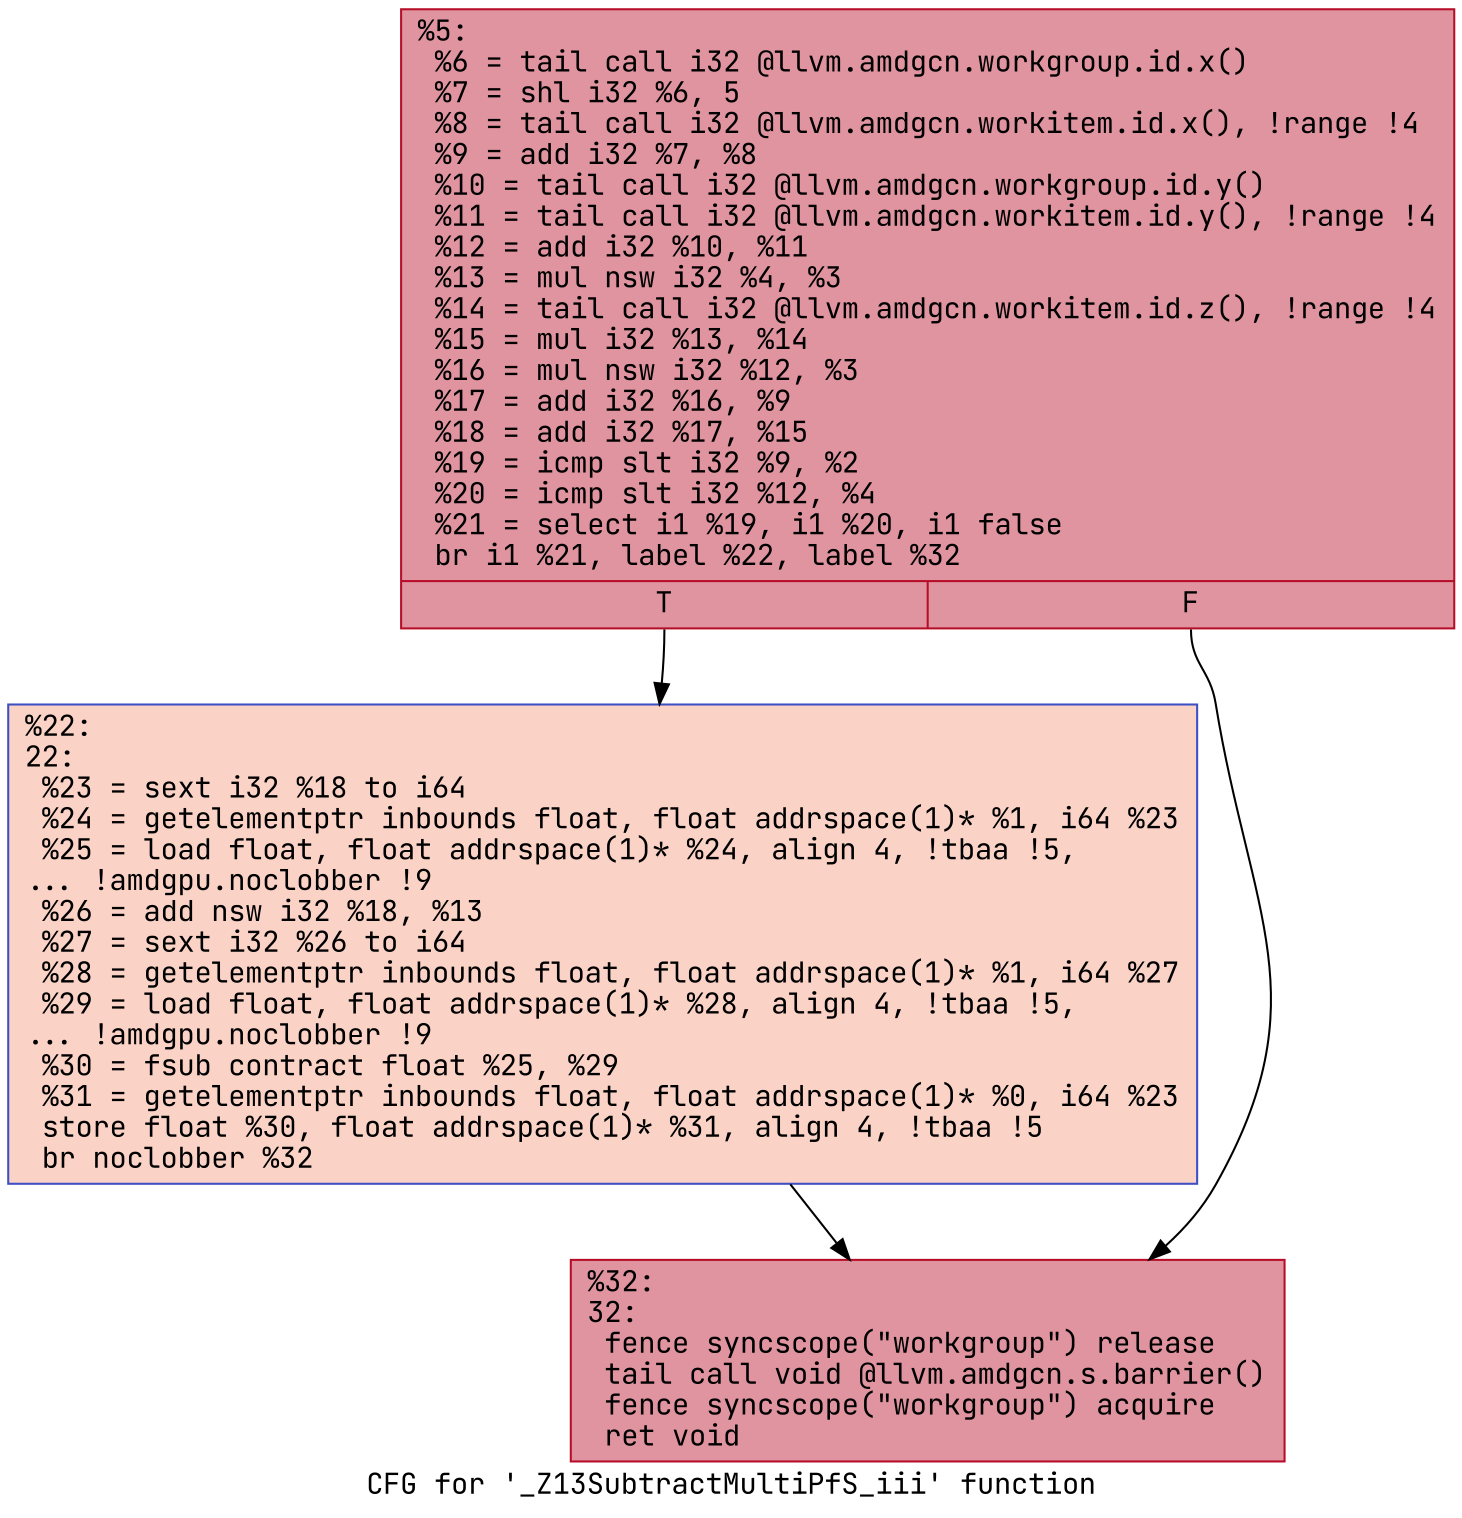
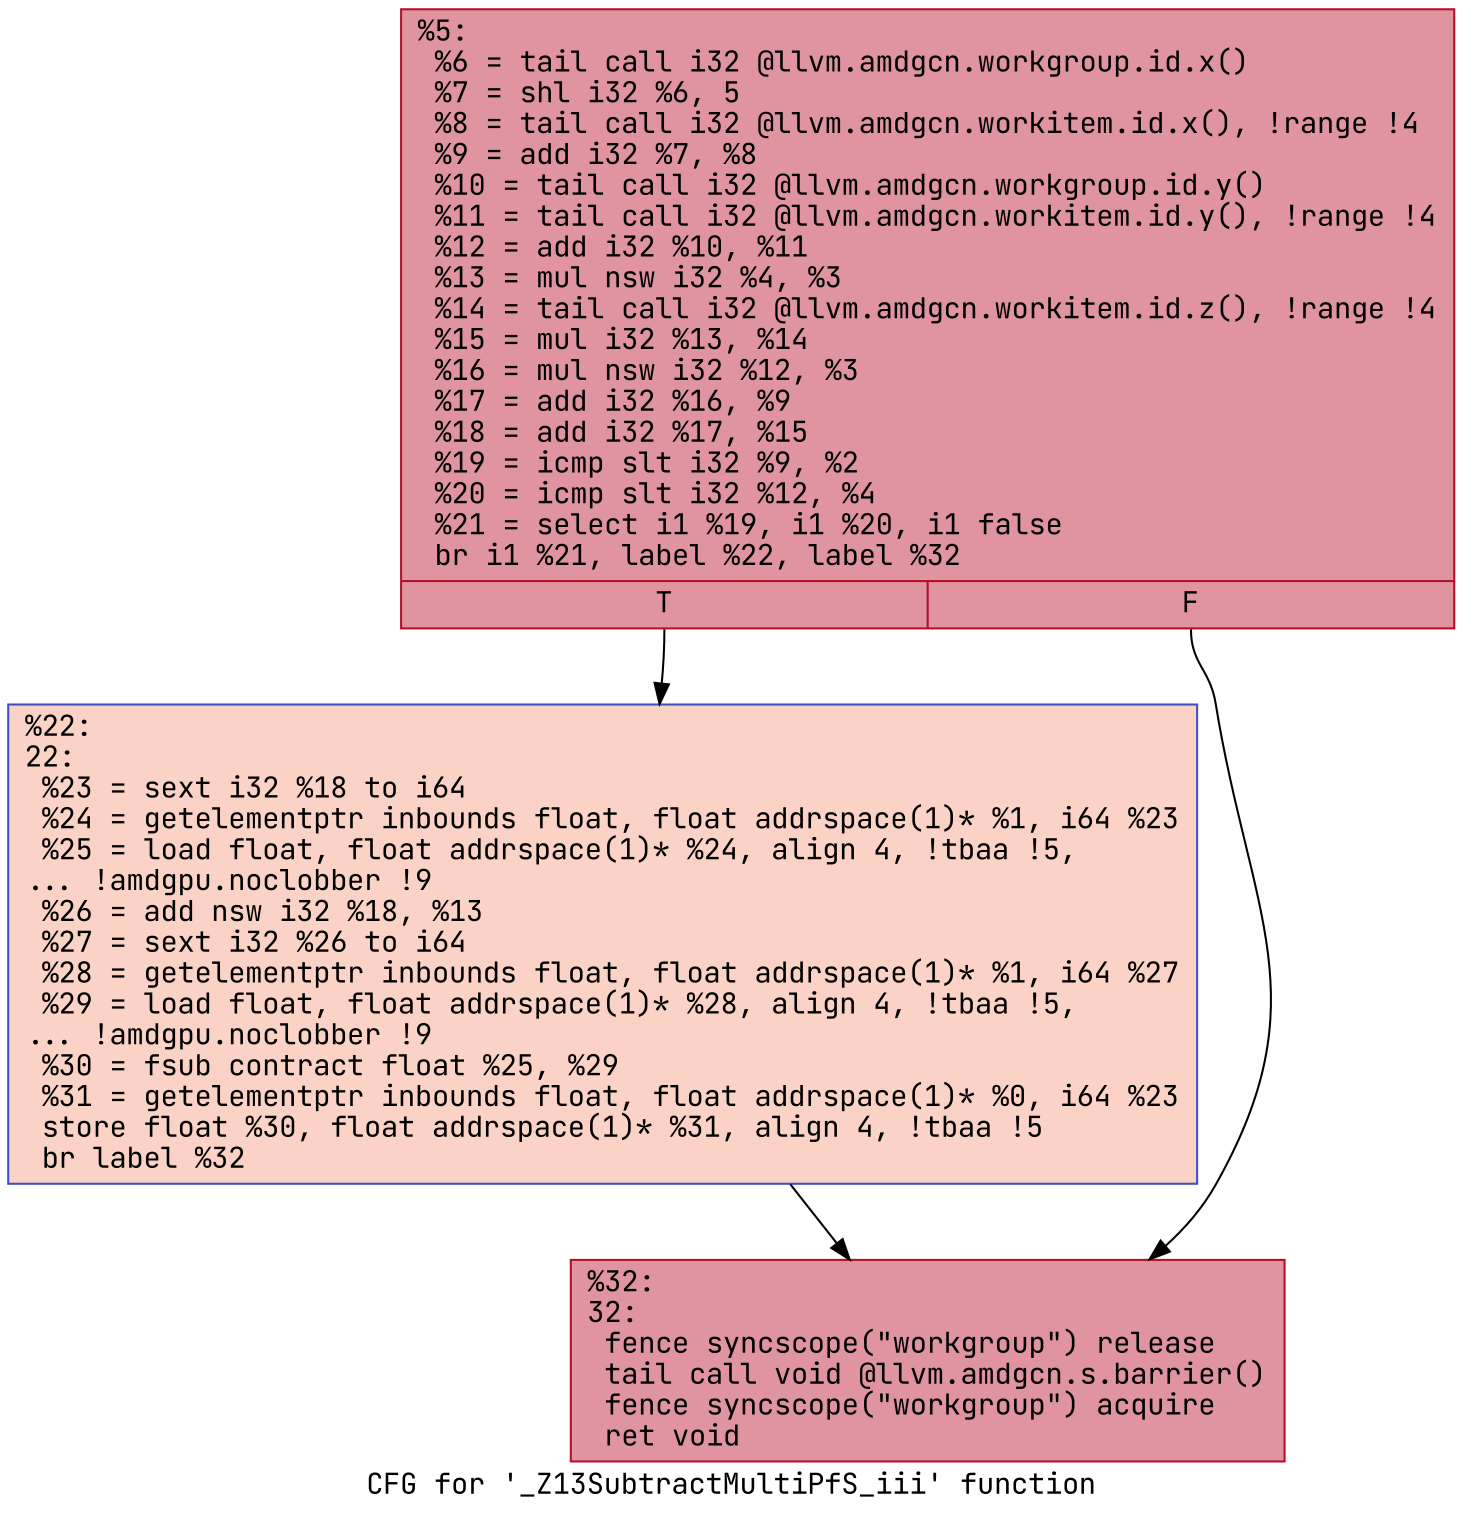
  digraph {
    label="CFG for '_Z13SubtractMultiPfS_iii' function"
    fontname="JetBrains Mono"
    node [color="#b70d28ff" fillcolor="#b70d2870" shape=record style=filled fontname="JetBrains Mono"]
    edge [fontname="JetBrains Mono"]
    n1 [label="{%5:\l  %6 = tail call i32 @llvm.amdgcn.workgroup.id.x()\l  %7 = shl i32 %6, 5\l  %8 = tail call i32 @llvm.amdgcn.workitem.id.x(), !range !4\l  %9 = add i32 %7, %8\l  %10 = tail call i32 @llvm.amdgcn.workgroup.id.y()\l  %11 = tail call i32 @llvm.amdgcn.workitem.id.y(), !range !4\l  %12 = add i32 %10, %11\l  %13 = mul nsw i32 %4, %3\l  %14 = tail call i32 @llvm.amdgcn.workitem.id.z(), !range !4\l  %15 = mul i32 %13, %14\l  %16 = mul nsw i32 %12, %3\l  %17 = add i32 %16, %9\l  %18 = add i32 %17, %15\l  %19 = icmp slt i32 %9, %2\l  %20 = icmp slt i32 %12, %4\l  %21 = select i1 %19, i1 %20, i1 false\l  br i1 %21, label %22, label %32\l|{<s0>T|<s1>F}}"]
-   n2 [color="#3d50c3ff" fillcolor="#f59c7d70" label="{%22:\l22:                                               \l  %23 = sext i32 %18 to i64\l  %24 = getelementptr inbounds float, float addrspace(1)* %1, i64 %23\l  %25 = load float, float addrspace(1)* %24, align 4, !tbaa !5,\l... !amdgpu.noclobber !9\l  %26 = add nsw i32 %18, %13\l  %27 = sext i32 %26 to i64\l  %28 = getelementptr inbounds float, float addrspace(1)* %1, i64 %27\l  %29 = load float, float addrspace(1)* %28, align 4, !tbaa !5,\l... !amdgpu.noclobber !9\l  %30 = fsub contract float %25, %29\l  %31 = getelementptr inbounds float, float addrspace(1)* %0, i64 %23\l  store float %30, float addrspace(1)* %31, align 4, !tbaa !5\l  br noclobber %32\l}"]
+   n2 [color="#3d50c3ff" fillcolor="#f59c7d70" label="{%22:\l22:                                               \l  %23 = sext i32 %18 to i64\l  %24 = getelementptr inbounds float, float addrspace(1)* %1, i64 %23\l  %25 = load float, float addrspace(1)* %24, align 4, !tbaa !5,\l... !amdgpu.noclobber !9\l  %26 = add nsw i32 %18, %13\l  %27 = sext i32 %26 to i64\l  %28 = getelementptr inbounds float, float addrspace(1)* %1, i64 %27\l  %29 = load float, float addrspace(1)* %28, align 4, !tbaa !5,\l... !amdgpu.noclobber !9\l  %30 = fsub contract float %25, %29\l  %31 = getelementptr inbounds float, float addrspace(1)* %0, i64 %23\l  store float %30, float addrspace(1)* %31, align 4, !tbaa !5\l  br label %32\l}"]
    n3 [label="{%32:\l32:                                               \l  fence syncscope(\"workgroup\") release\l  tail call void @llvm.amdgcn.s.barrier()\l  fence syncscope(\"workgroup\") acquire\l  ret void\l}"]
    n1 -> n2 [tailport=s0]
    n1 -> n3 [tailport=s1]
    n2 -> n3
  }
